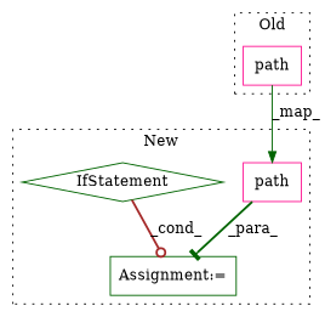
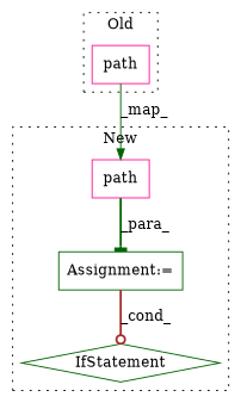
  digraph {
    node [a=32 l="5,1" shape=box color=deeppink]
    edge [color=darkgreen style=bold]
    n1 [label=path s="692,713"]
    n2 [a=25 l="4,2" label=IfStatement s="720,747" shape=diamond color=darkgreen]
    n3 [a=7 l=1 label="Assignment:=" s=674 color=darkgreen]
    n4 [label=path s="786,807"]
    subgraph cluster_1 {
      label=New
      style=dotted
      n1
      n2
      n3
    }
    subgraph cluster_2 {
      label=Old
      style=dotted
      n4
    }
    n1 -> n3 [label=_para_ arrowhead=tee]
-   n2 -> n3 [label=_cond_ color=brown arrowhead=odot]
+   n3 -> n2 [label=_cond_ color=brown arrowhead=odot]
    n4 -> n1 [label=_map_ style=solid arrowhead=normal]
  }
